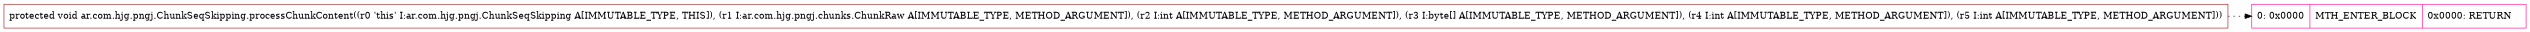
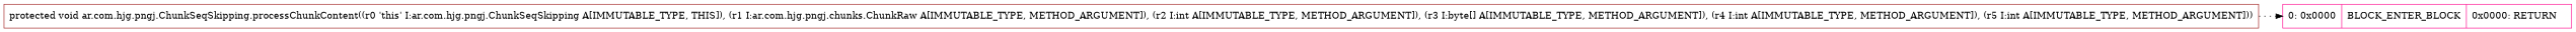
  digraph {
    rankdir=LR
    node [shape=record]
-   n1 [label="{0\:\ 0x0000|MTH_ENTER_BLOCK\l|0x0000: RETURN   \l}" color=deeppink]
+   n1 [label="{0\:\ 0x0000|BLOCK_ENTER_BLOCK\l|0x0000: RETURN   \l}" color=deeppink]
    n2 [label="{protected void ar.com.hjg.pngj.ChunkSeqSkipping.processChunkContent((r0 'this' I:ar.com.hjg.pngj.ChunkSeqSkipping A[IMMUTABLE_TYPE, THIS]), (r1 I:ar.com.hjg.pngj.chunks.ChunkRaw A[IMMUTABLE_TYPE, METHOD_ARGUMENT]), (r2 I:int A[IMMUTABLE_TYPE, METHOD_ARGUMENT]), (r3 I:byte[] A[IMMUTABLE_TYPE, METHOD_ARGUMENT]), (r4 I:int A[IMMUTABLE_TYPE, METHOD_ARGUMENT]), (r5 I:int A[IMMUTABLE_TYPE, METHOD_ARGUMENT])) }" color=brown]
    n2 -> n1 [style=dotted]
  }
